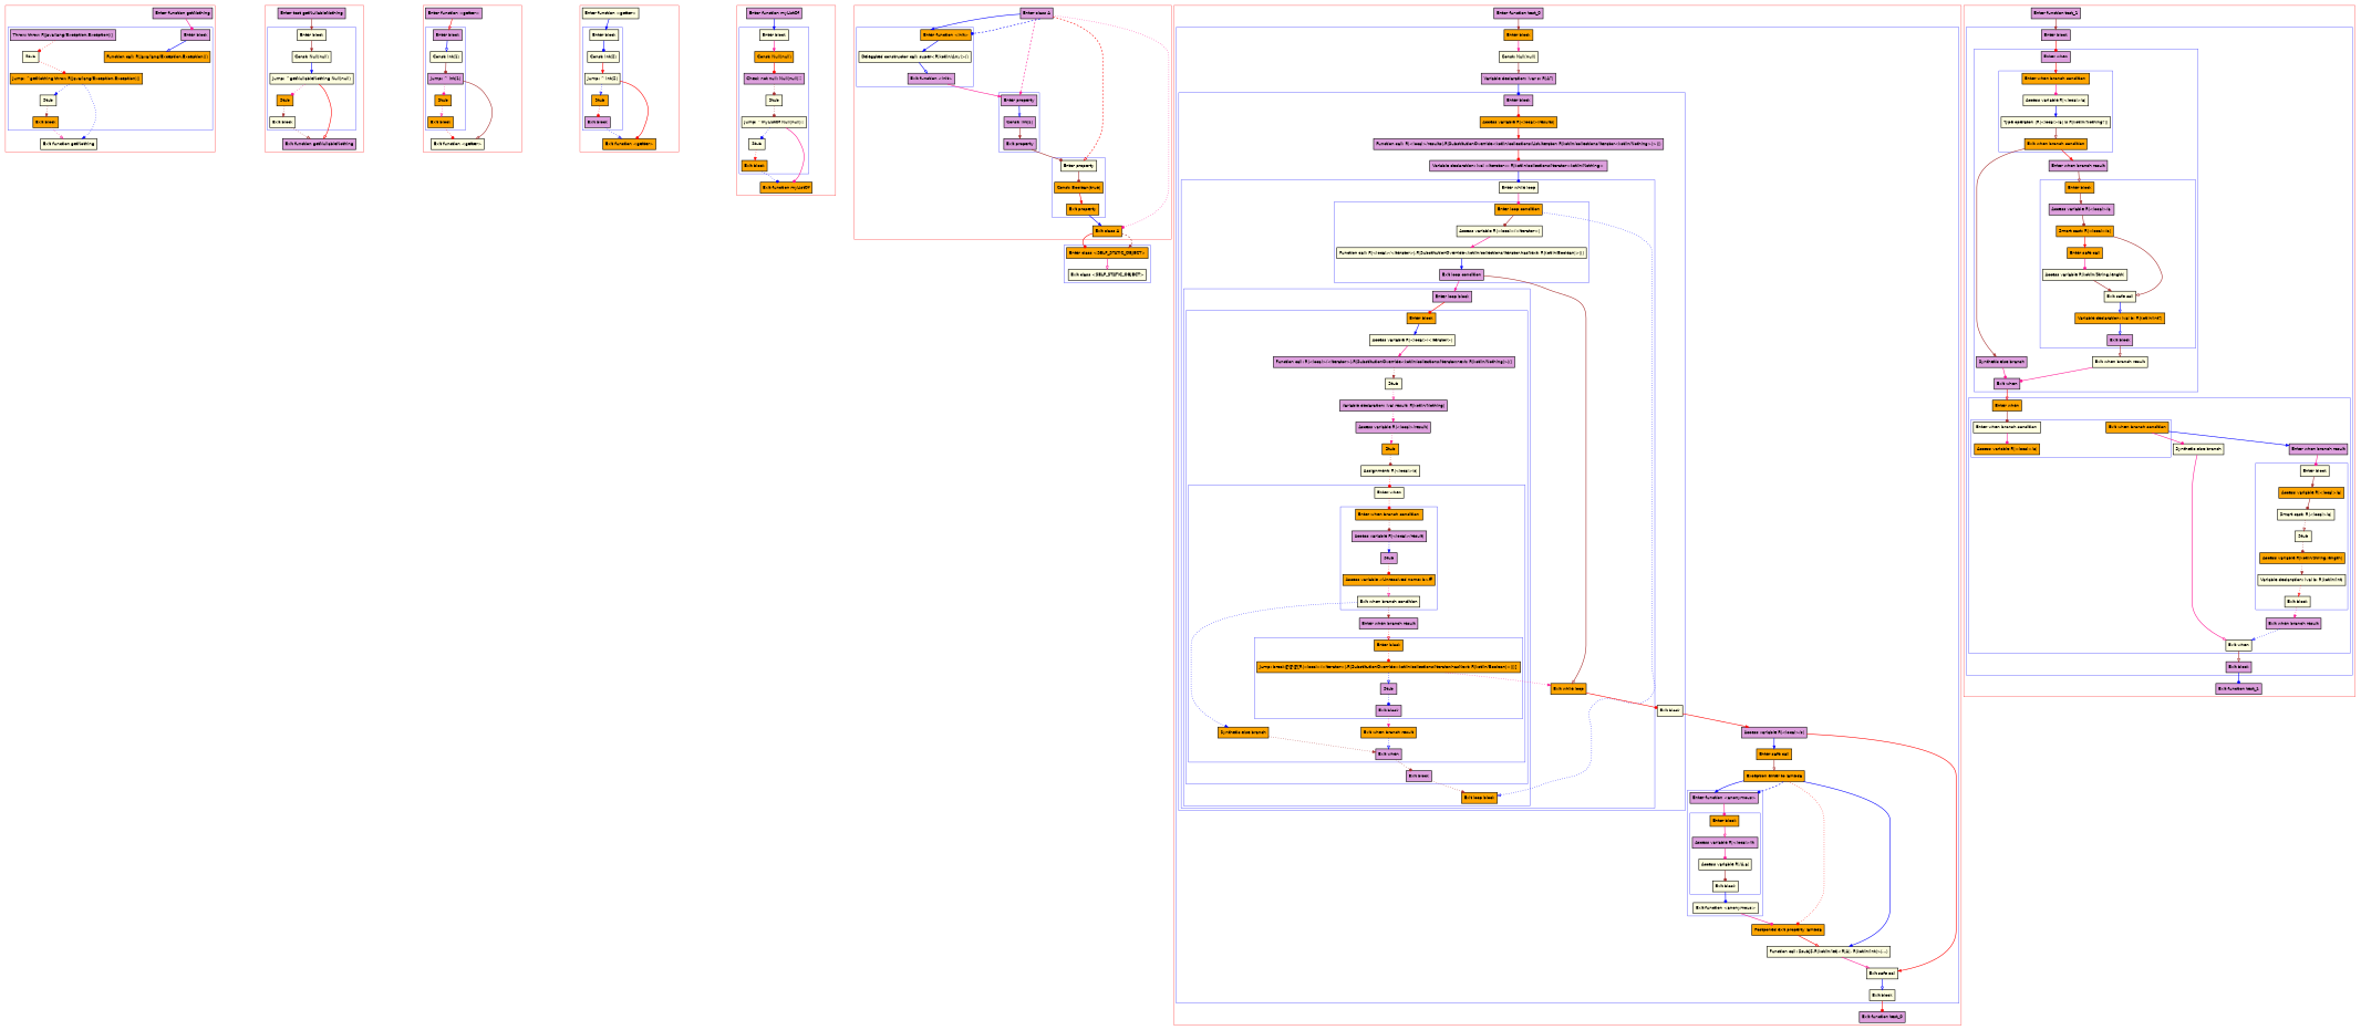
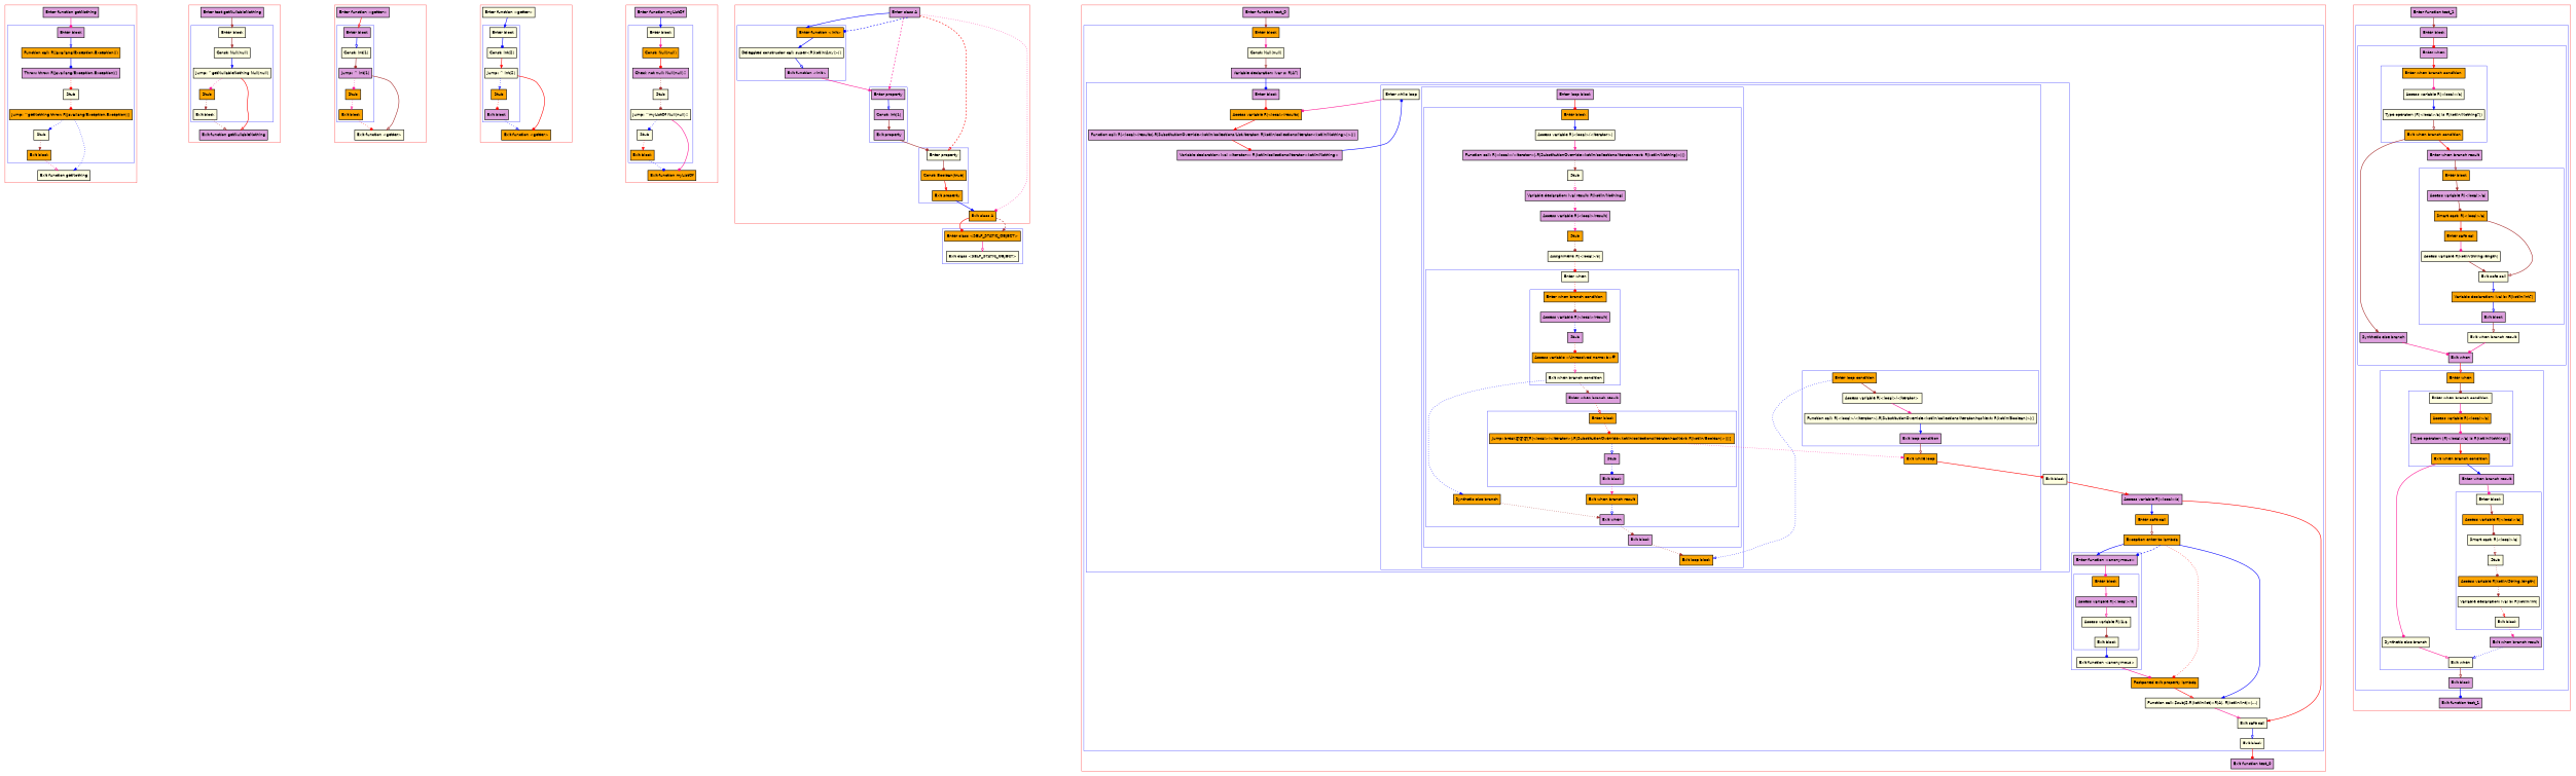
  digraph {
    fontname="DejaVu Sans"
    nodesep=3
    node [fillcolor=plum fontname="DejaVu Sans" penwidth=2 shape=box style=filled]
    edge [arrowhead=dot color=brown fontname="DejaVu Sans" penwidth=2]
    n1 [label="Enter block"]
    n2 [fillcolor=orange label="Function call: R|java/lang/Exception.Exception|()"]
    n3 [label="Throw: throw R|java/lang/Exception.Exception|()"]
    n4 [fillcolor=lightyellow label=Stub]
    n5 [fillcolor=orange label="Jump: ^getNothing throw R|java/lang/Exception.Exception|()"]
    n6 [fillcolor=lightyellow label=Stub]
    n7 [fillcolor=orange label="Exit block"]
    n8 [label="Enter function getNothing"]
    n9 [fillcolor=lightyellow label="Exit function getNothing"]
    n10 [fillcolor=lightyellow label="Enter block"]
    n11 [fillcolor=lightyellow label="Const: Null(null)"]
    n12 [fillcolor=lightyellow label="Jump: ^getNullableNothing Null(null)"]
    n13 [fillcolor=orange label=Stub]
    n14 [fillcolor=lightyellow label="Exit block"]
    n15 [label="Enter test getNullableNothing"]
    n16 [label="Exit function getNullableNothing"]
    n17 [label="Enter block"]
    n18 [fillcolor=lightyellow label="Const: Int(1)"]
    n19 [label="Jump: ^ Int(1)"]
    n20 [fillcolor=orange label=Stub]
    n21 [fillcolor=orange label="Exit block"]
    n22 [label="Enter function <getter>"]
    n23 [fillcolor=lightyellow label="Exit function <getter>"]
    n24 [fillcolor=lightyellow label="Enter block"]
    n25 [fillcolor=lightyellow label="Const: Int(2)"]
    n26 [fillcolor=lightyellow label="Jump: ^ Int(2)"]
    n27 [fillcolor=orange label=Stub]
    n28 [label="Exit block"]
    n29 [fillcolor=lightyellow label="Enter function <getter>"]
    n30 [fillcolor=orange label="Exit function <getter>"]
    n31 [fillcolor=lightyellow label="Enter block"]
    n32 [fillcolor=orange label="Const: Null(null)"]
    n33 [label="Check not null: Null(null)!!"]
    n34 [fillcolor=lightyellow label=Stub]
    n35 [fillcolor=lightyellow label="Jump: ^myListOf Null(null)!!"]
    n36 [fillcolor=lightyellow label=Stub]
    n37 [fillcolor=orange label="Exit block"]
    n38 [label="Enter function myListOf"]
    n39 [fillcolor=orange label="Exit function myListOf"]
    n40 [label="Enter property"]
    n41 [label="Const: Int(1)"]
    n42 [label="Exit property"]
    n43 [fillcolor=lightyellow label="Enter property"]
    n44 [fillcolor=orange label="Const: Boolean(true)"]
    n45 [fillcolor=orange label="Exit property"]
    n46 [fillcolor=orange label="Enter function <init>"]
    n47 [fillcolor=lightyellow label="Delegated constructor call: super<R|kotlin/Any|>()"]
    n48 [label="Exit function <init>"]
    n49 [label="Enter class A"]
    n50 [fillcolor=orange label="Exit class A"]
    n51 [fillcolor=orange label="Enter class <SELF_STATIC_OBJECT>"]
    n52 [fillcolor=lightyellow label="Exit class <SELF_STATIC_OBJECT>"]
    n53 [fillcolor=orange label="Enter loop condition"]
    n54 [fillcolor=lightyellow label="Access variable R|<local>/<iterator>|"]
    n55 [fillcolor=lightyellow label="Function call: R|<local>/<iterator>|.R|SubstitutionOverride<kotlin/collections/Iterator.hasNext: R|kotlin/Boolean|>|()"]
    n56 [label="Exit loop condition"]
    n57 [fillcolor=orange label="Enter when branch condition "]
    n58 [label="Access variable R|<local>/result|"]
    n59 [label=Stub]
    n60 [fillcolor=orange label="Access variable <Unresolved name: b>#"]
    n61 [fillcolor=lightyellow label="Exit when branch condition"]
    n62 [fillcolor=orange label="Enter block"]
    n63 [fillcolor=orange label="Jump: break@@@[R|<local>/<iterator>|.R|SubstitutionOverride<kotlin/collections/Iterator.hasNext: R|kotlin/Boolean|>|()] "]
    n64 [label=Stub]
    n65 [label="Exit block"]
    n66 [fillcolor=lightyellow label="Enter when"]
    n67 [fillcolor=orange label="Synthetic else branch"]
    n68 [label="Enter when branch result"]
    n69 [fillcolor=orange label="Exit when branch result"]
    n70 [label="Exit when"]
    n71 [fillcolor=orange label="Enter block"]
    n72 [fillcolor=lightyellow label="Access variable R|<local>/<iterator>|"]
    n73 [label="Function call: R|<local>/<iterator>|.R|SubstitutionOverride<kotlin/collections/Iterator.next: R|kotlin/Nothing|>|()"]
    n74 [fillcolor=lightyellow label=Stub]
    n75 [label="Variable declaration: lval result: R|kotlin/Nothing|"]
    n76 [label="Access variable R|<local>/result|"]
    n77 [fillcolor=orange label=Stub]
    n78 [fillcolor=lightyellow label="Assignment: R|<local>/s|"]
    n79 [label="Exit block"]
    n80 [label="Enter loop block"]
    n81 [fillcolor=orange label="Exit loop block"]
    n82 [fillcolor=lightyellow label="Enter while loop"]
    n83 [fillcolor=orange label="Exit while loop"]
    n84 [label="Enter block"]
    n85 [fillcolor=orange label="Access variable R|<local>/results|"]
    n86 [label="Function call: R|<local>/results|.R|SubstitutionOverride<kotlin/collections/List.iterator: R|kotlin/collections/Iterator<kotlin/Nothing>|>|()"]
    n87 [label="Variable declaration: lval <iterator>: R|kotlin/collections/Iterator<kotlin/Nothing>|"]
    n88 [fillcolor=lightyellow label="Exit block"]
    n89 [fillcolor=orange label="Enter block"]
    n90 [label="Access variable R|<local>/it|"]
    n91 [fillcolor=lightyellow label="Access variable R|/A.a|"]
    n92 [fillcolor=lightyellow label="Exit block"]
    n93 [label="Enter function <anonymous>"]
    n94 [fillcolor=lightyellow label="Exit function <anonymous>"]
    n95 [fillcolor=orange label="Enter block"]
    n96 [fillcolor=lightyellow label="Const: Null(null)"]
    n97 [label="Variable declaration: lvar s: R|A?|"]
    n98 [label="Access variable R|<local>/s|"]
    n99 [fillcolor=orange label="Enter safe call"]
    n100 [fillcolor=orange label="Exception enter to lambda"]
    n101 [fillcolor=orange label="Postponed exit property lambda"]
    n102 [fillcolor=lightyellow label="Function call: $subj$.R|kotlin/let|<R|A|, R|kotlin/Int|>(...)"]
    n103 [fillcolor=lightyellow label="Exit safe call"]
    n104 [fillcolor=lightyellow label="Exit block"]
    n105 [label="Enter function test_0"]
    n106 [label="Exit function test_0"]
    n107 [fillcolor=orange label="Enter when branch condition "]
    n108 [fillcolor=lightyellow label="Access variable R|<local>/a|"]
    n109 [fillcolor=lightyellow label="Type operator: (R|<local>/a| is R|kotlin/Nothing?|)"]
    n110 [fillcolor=orange label="Exit when branch condition"]
    n111 [fillcolor=orange label="Enter block"]
    n112 [label="Access variable R|<local>/a|"]
    n113 [fillcolor=orange label="Smart cast: R|<local>/a|"]
    n114 [fillcolor=orange label="Enter safe call"]
    n115 [fillcolor=lightyellow label="Access variable R|kotlin/String.length|"]
    n116 [fillcolor=lightyellow label="Exit safe call"]
    n117 [fillcolor=orange label="Variable declaration: lval b: R|kotlin/Int?|"]
    n118 [label="Exit block"]
    n119 [label="Enter when"]
    n120 [label="Synthetic else branch"]
    n121 [label="Enter when branch result"]
    n122 [fillcolor=lightyellow label="Exit when branch result"]
    n123 [label="Exit when"]
    n124 [fillcolor=lightyellow label="Enter when branch condition "]
    n125 [fillcolor=orange label="Access variable R|<local>/a|"]
+   n126 [label="Type operator: (R|<local>/a| is R|kotlin/Nothing|)"]
    n127 [fillcolor=orange label="Exit when branch condition"]
    n128 [fillcolor=lightyellow label="Enter block"]
    n129 [fillcolor=orange label="Access variable R|<local>/a|"]
    n130 [fillcolor=lightyellow label="Smart cast: R|<local>/a|"]
    n131 [fillcolor=lightyellow label=Stub]
    n132 [fillcolor=orange label="Access variable R|kotlin/String.length|"]
    n133 [fillcolor=lightyellow label="Variable declaration: lval b: R|kotlin/Int|"]
    n134 [fillcolor=lightyellow label="Exit block"]
    n135 [fillcolor=orange label="Enter when"]
    n136 [fillcolor=lightyellow label="Synthetic else branch"]
    n137 [label="Enter when branch result"]
    n138 [label="Exit when branch result"]
    n139 [fillcolor=lightyellow label="Exit when"]
    n140 [label="Enter block"]
    n141 [label="Exit block"]
    n142 [label="Enter function test_1"]
    n143 [label="Exit function test_1"]
    subgraph cluster_1 {
      color=red
      n8
      n9
      subgraph cluster_2 {
        color=blue
        n1
        n2
        n3
        n4
        n5
        n6
        n7
      }
    }
    subgraph cluster_3 {
      color=red
      n15
      n16
      subgraph cluster_4 {
        color=blue
        n10
        n11
        n12
        n13
        n14
      }
    }
    subgraph cluster_5 {
      color=red
      n22
      n23
      subgraph cluster_6 {
        color=blue
        n17
        n18
        n19
        n20
        n21
      }
    }
    subgraph cluster_7 {
      color=red
      n29
      n30
      subgraph cluster_8 {
        color=blue
        n24
        n25
        n26
        n27
        n28
      }
    }
    subgraph cluster_9 {
      color=red
      n38
      n39
      subgraph cluster_10 {
        color=blue
        n31
        n32
        n33
        n34
        n35
        n36
        n37
      }
    }
    subgraph cluster_11 {
      color=red
      n49
      n50
      subgraph cluster_12 {
        color=blue
        n40
        n41
        n42
      }
      subgraph cluster_13 {
        color=blue
        n43
        n44
        n45
      }
      subgraph cluster_14 {
        color=blue
        n46
        n47
        n48
      }
    }
    subgraph cluster_15 {
      color=blue
      n51
      n52
    }
    subgraph cluster_16 {
      color=red
      n105
      n106
      subgraph cluster_17 {
        color=blue
        n95
        n96
        n97
        n98
        n99
        n100
        n101
        n102
        n103
        n104
        subgraph cluster_18 {
          color=blue
          n84
          n85
          n86
          n87
          n88
          subgraph cluster_19 {
            color=blue
            n82
            n83
            subgraph cluster_20 {
              color=blue
              n53
              n54
              n55
              n56
            }
            subgraph cluster_21 {
              color=blue
              n80
              n81
              subgraph cluster_22 {
                color=blue
                n71
                n72
                n73
                n74
                n75
                n76
                n77
                n78
                n79
                subgraph cluster_23 {
                  color=blue
                  n66
                  n67
                  n68
                  n69
                  n70
                  subgraph cluster_24 {
                    color=blue
                    n57
                    n58
                    n59
                    n60
                    n61
                  }
                  subgraph cluster_25 {
                    color=blue
                    n62
                    n63
                    n64
                    n65
                  }
                }
              }
            }
          }
        }
        subgraph cluster_26 {
          color=blue
          n93
          n94
          subgraph cluster_27 {
            color=blue
            n89
            n90
            n91
            n92
          }
        }
      }
    }
    subgraph cluster_28 {
      color=red
      n142
      n143
      subgraph cluster_29 {
        color=blue
        n140
        n141
        subgraph cluster_30 {
          color=blue
          n119
          n120
          n121
          n122
          n123
          subgraph cluster_31 {
            color=blue
            n107
            n108
            n109
            n110
          }
          subgraph cluster_32 {
            color=blue
            n111
            n112
            n113
            n114
            n115
            n116
            n117
            n118
          }
        }
        subgraph cluster_33 {
          color=blue
          n135
          n136
          n137
          n138
          n139
          subgraph cluster_34 {
            color=blue
            n124
            n125
+           n126
            n127
          }
          subgraph cluster_35 {
            color=blue
            n128
            n129
            n130
            n131
            n132
            n133
            n134
          }
        }
      }
    }
    n1 -> n2 [arrowhead=onormal color=blue]
+   n2 -> n3 [color=blue]
    n3 -> n4 [color=red style=dotted]
    n4 -> n5 [color=red style=dotted]
    n5 -> n6 [arrowhead=normal color=blue style=dotted]
    n5 -> n9 [arrowhead=normal color=blue style=dotted]
    n6 -> n7 [arrowhead=normal style=dotted]
    n7 -> n9 [arrowhead=onormal color=deeppink style=dotted]
    n8 -> n1 [color=deeppink]
    n10 -> n11 [arrowhead=normal]
    n11 -> n12 [arrowhead=normal color=blue]
    n12 -> n13 [color=deeppink style=dotted]
    n12 -> n16 [arrowhead=onormal color=red]
    n13 -> n14 [arrowhead=normal style=dotted]
    n14 -> n16 [arrowhead=onormal style=dotted]
    n15 -> n10 [arrowhead=normal]
    n17 -> n18 [arrowhead=onormal color=blue]
    n18 -> n19
    n19 -> n20 [color=deeppink style=dotted]
    n19 -> n23 [arrowhead=onormal]
    n20 -> n21 [arrowhead=onormal color=deeppink style=dotted]
    n21 -> n23 [color=red style=dotted]
    n22 -> n17 [arrowhead=onormal color=red]
    n24 -> n25 [color=blue]
    n25 -> n26 [arrowhead=normal color=red]
    n26 -> n27 [arrowhead=onormal color=blue style=dotted]
    n26 -> n30 [color=red]
    n27 -> n28 [color=red style=dotted]
    n28 -> n30 [arrowhead=onormal color=blue style=dotted]
    n29 -> n24 [arrowhead=normal color=blue]
    n31 -> n32 [arrowhead=normal color=deeppink]
    n32 -> n33 [color=red]
    n33 -> n34 [style=dotted]
    n34 -> n35 [style=dotted]
    n35 -> n36 [color=blue style=dotted]
    n35 -> n39 [color=deeppink style=solid]
    n36 -> n37 [arrowhead=normal color=red style=dotted]
    n37 -> n39 [color=blue style=dotted]
    n38 -> n31 [arrowhead=normal color=blue]
    n40 -> n41 [arrowhead=onormal color=blue]
    n41 -> n42 [arrowhead=normal]
    n42 -> n43
    n43 -> n44
    n44 -> n45 [arrowhead=normal color=red]
    n45 -> n50 [arrowhead=normal color=blue]
    n46 -> n47 [arrowhead=normal color=blue]
    n47 -> n48 [arrowhead=onormal color=blue]
    n48 -> n40 [arrowhead=normal color=deeppink]
    n49 -> n40 [arrowhead=normal color=deeppink style=dashed]
    n49 -> n43 [arrowhead=onormal color=red style=dashed]
    n49 -> n46 [arrowhead=normal color=blue]
    n49 -> n46 [color=blue style=dashed]
    n49 -> n50 [color=deeppink style=dotted]
    n50 -> n51 [color=red]
    n50 -> n51 [arrowhead=normal style=dashed]
    n51 -> n52 [arrowhead=onormal color=deeppink]
    n53 -> n54
    n53 -> n81 [arrowhead=onormal color=blue style=dotted]
    n54 -> n55 [arrowhead=normal color=deeppink]
    n55 -> n56 [arrowhead=normal color=blue]
-   n56 -> n80 [arrowhead=normal color=deeppink]
    n56 -> n83 [arrowhead=onormal]
    n57 -> n58 [style=dotted]
    n58 -> n59 [arrowhead=normal color=blue style=dotted]
    n59 -> n60 [color=red style=dotted]
    n60 -> n61 [arrowhead=onormal color=deeppink style=dotted]
    n61 -> n67 [arrowhead=normal color=blue style=dotted]
    n61 -> n68 [arrowhead=normal style=dotted]
    n62 -> n63 [color=red style=dotted]
    n63 -> n64 [arrowhead=onormal color=blue style=dotted]
    n63 -> n83 [arrowhead=normal color=deeppink style=dotted]
    n64 -> n65 [color=blue style=dotted]
    n65 -> n69 [arrowhead=normal color=deeppink style=dotted]
    n66 -> n57 [color=red style=dotted]
    n67 -> n70 [arrowhead=normal style=dotted]
    n68 -> n62 [arrowhead=onormal color=red style=dotted]
    n69 -> n70 [arrowhead=onormal color=blue style=dotted]
    n70 -> n79 [style=dotted]
    n71 -> n72 [arrowhead=normal color=blue]
    n72 -> n73 [arrowhead=normal color=deeppink]
    n73 -> n74 [arrowhead=normal style=dotted]
    n74 -> n75 [arrowhead=onormal color=deeppink style=dotted]
    n75 -> n76 [arrowhead=normal color=deeppink style=dotted]
    n76 -> n77 [arrowhead=normal color=deeppink style=dotted]
    n77 -> n78 [style=dotted]
    n78 -> n66 [color=red style=dotted]
    n79 -> n81 [arrowhead=normal style=dotted]
    n80 -> n71 [color=red]
-   n82 -> n53 [color=deeppink]
+   n82 -> n85 [color=deeppink]
    n83 -> n88 [color=red]
    n84 -> n85 [color=red]
    n85 -> n86 [arrowhead=normal color=red]
    n86 -> n87 [color=red]
    n87 -> n82 [color=blue]
    n88 -> n98 [arrowhead=normal color=red]
    n89 -> n90 [arrowhead=onormal color=deeppink]
-   n90 -> n91 [color=deeppink]
+   n90 -> n91 [arrowhead=onormal color=deeppink]
    n91 -> n92
    n92 -> n94 [color=blue]
    n93 -> n89 [color=deeppink]
    n94 -> n101 [color=deeppink]
    n95 -> n96 [arrowhead=normal color=deeppink]
    n96 -> n97 [arrowhead=onormal]
    n97 -> n84 [color=blue]
    n98 -> n99 [arrowhead=normal color=blue]
    n98 -> n103 [arrowhead=normal color=red]
    n99 -> n100 [arrowhead=onormal]
    n100 -> n93 [arrowhead=normal color=blue]
    n100 -> n93 [color=blue style=dashed]
    n100 -> n101 [color=red style=dotted]
    n100 -> n102 [arrowhead=normal color=blue]
    n101 -> n102 [arrowhead=onormal color=red]
    n102 -> n103 [arrowhead=onormal color=deeppink]
    n103 -> n104 [arrowhead=onormal color=blue]
    n104 -> n106 [color=red]
    n105 -> n95 [arrowhead=normal]
    n107 -> n108 [color=deeppink]
    n108 -> n109 [arrowhead=normal color=blue]
    n109 -> n110 [arrowhead=onormal]
    n110 -> n120 [arrowhead=normal]
    n110 -> n121 [arrowhead=normal color=red]
    n111 -> n112 [arrowhead=normal]
    n112 -> n113
    n113 -> n114 [arrowhead=normal color=red]
    n113 -> n116 [arrowhead=onormal]
    n114 -> n115 [color=deeppink]
    n115 -> n116 [arrowhead=normal]
    n116 -> n117 [arrowhead=onormal color=blue]
    n117 -> n118 [arrowhead=onormal color=blue]
    n118 -> n122 [arrowhead=onormal]
    n119 -> n107 [arrowhead=normal color=red]
    n120 -> n123 [color=deeppink]
    n121 -> n111 [arrowhead=onormal]
    n122 -> n123 [color=deeppink]
    n123 -> n135 [arrowhead=onormal color=red]
    n124 -> n125 [color=deeppink]
+   n125 -> n126 [color=deeppink]
+   n126 -> n127 [arrowhead=normal color=red]
    n127 -> n136 [color=deeppink]
    n127 -> n137 [arrowhead=normal color=blue]
    n128 -> n129 [arrowhead=normal]
    n129 -> n130
    n130 -> n131 [arrowhead=onormal style=dotted]
    n131 -> n132 [style=dotted]
    n132 -> n133 [arrowhead=normal style=dotted]
    n133 -> n134 [arrowhead=onormal color=red style=dotted]
    n134 -> n138 [arrowhead=normal color=deeppink style=dotted]
    n135 -> n124
    n136 -> n139 [arrowhead=onormal color=deeppink]
    n137 -> n128 [color=deeppink]
    n138 -> n139 [arrowhead=onormal color=blue style=dotted]
    n139 -> n141 [arrowhead=onormal]
    n140 -> n119 [color=red]
    n141 -> n143 [color=blue]
    n142 -> n140 [arrowhead=normal]
  }
